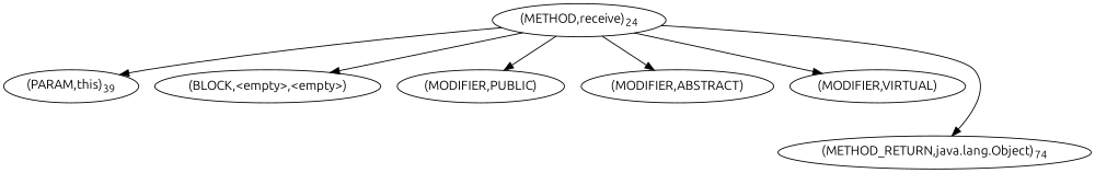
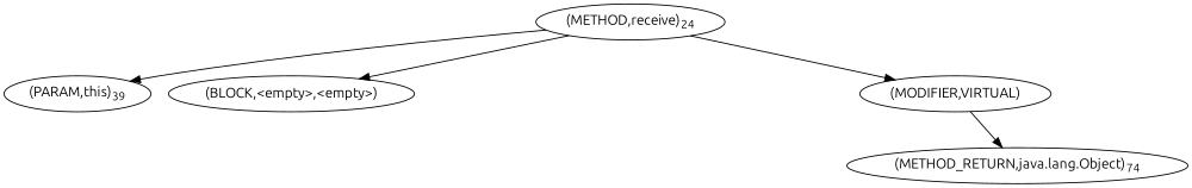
  digraph {
    fontname=Ubuntu
    node [fontname=Ubuntu]
    edge [fontname=Ubuntu]
    n1 [label=<(METHOD,receive)<SUB>24</SUB>>]
    n2 [label=<(PARAM,this)<SUB>39</SUB>>]
    n3 [label=<(BLOCK,&lt;empty&gt;,&lt;empty&gt;)>]
-   n4 [label=<(MODIFIER,PUBLIC)>]
-   n5 [label=<(MODIFIER,ABSTRACT)>]
    n6 [label=<(MODIFIER,VIRTUAL)>]
    n7 [label=<(METHOD_RETURN,java.lang.Object)<SUB>74</SUB>>]
    n1 -> n2
    n1 -> n3
-   n1 -> n4
-   n1 -> n5
    n1 -> n6
-   n1 -> n7
+   n6 -> n7
  }
